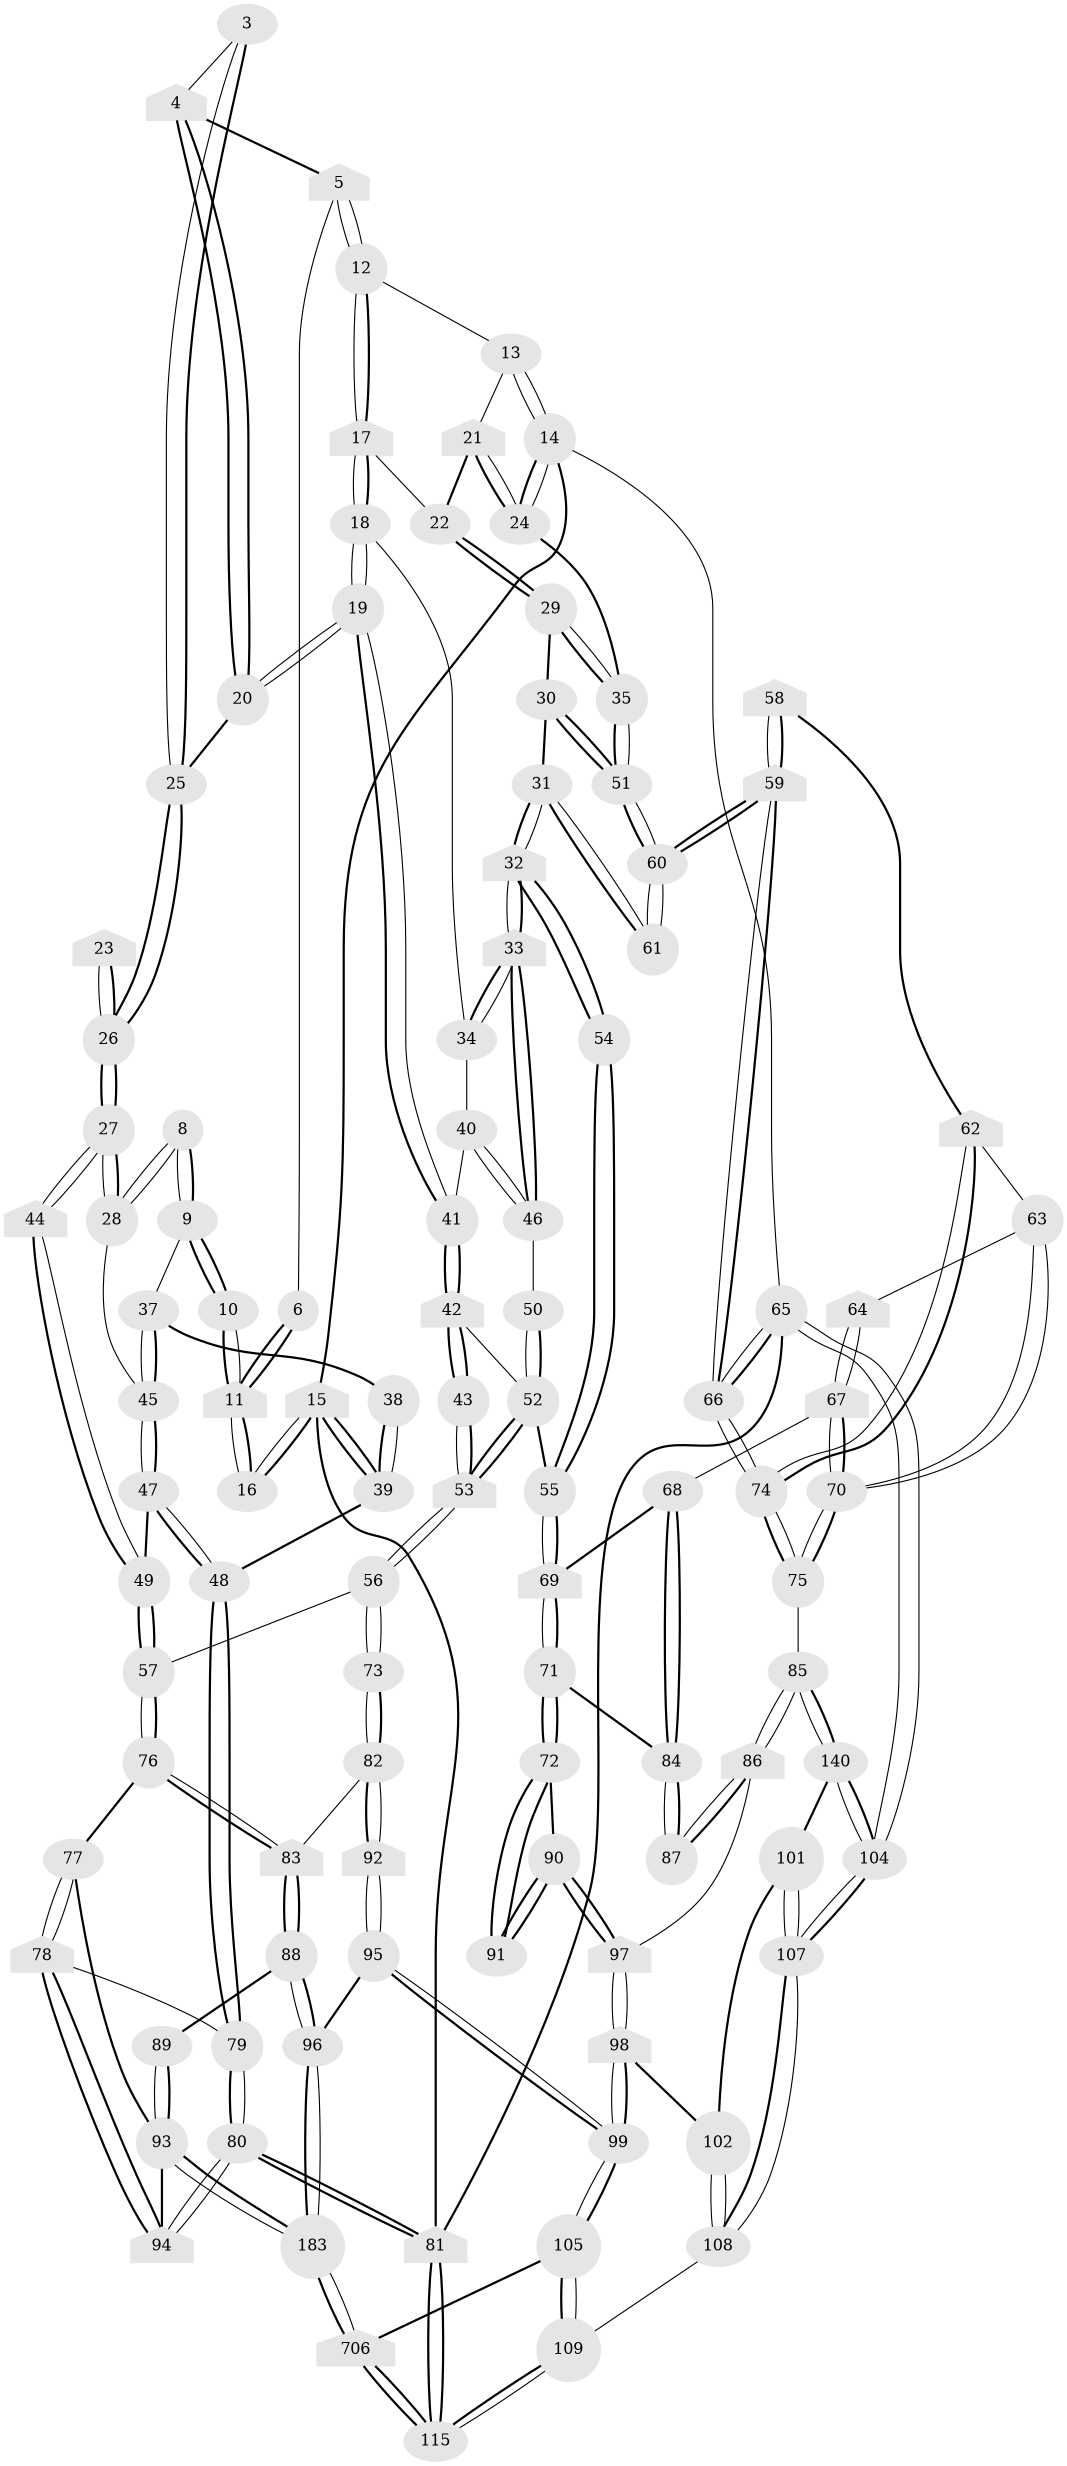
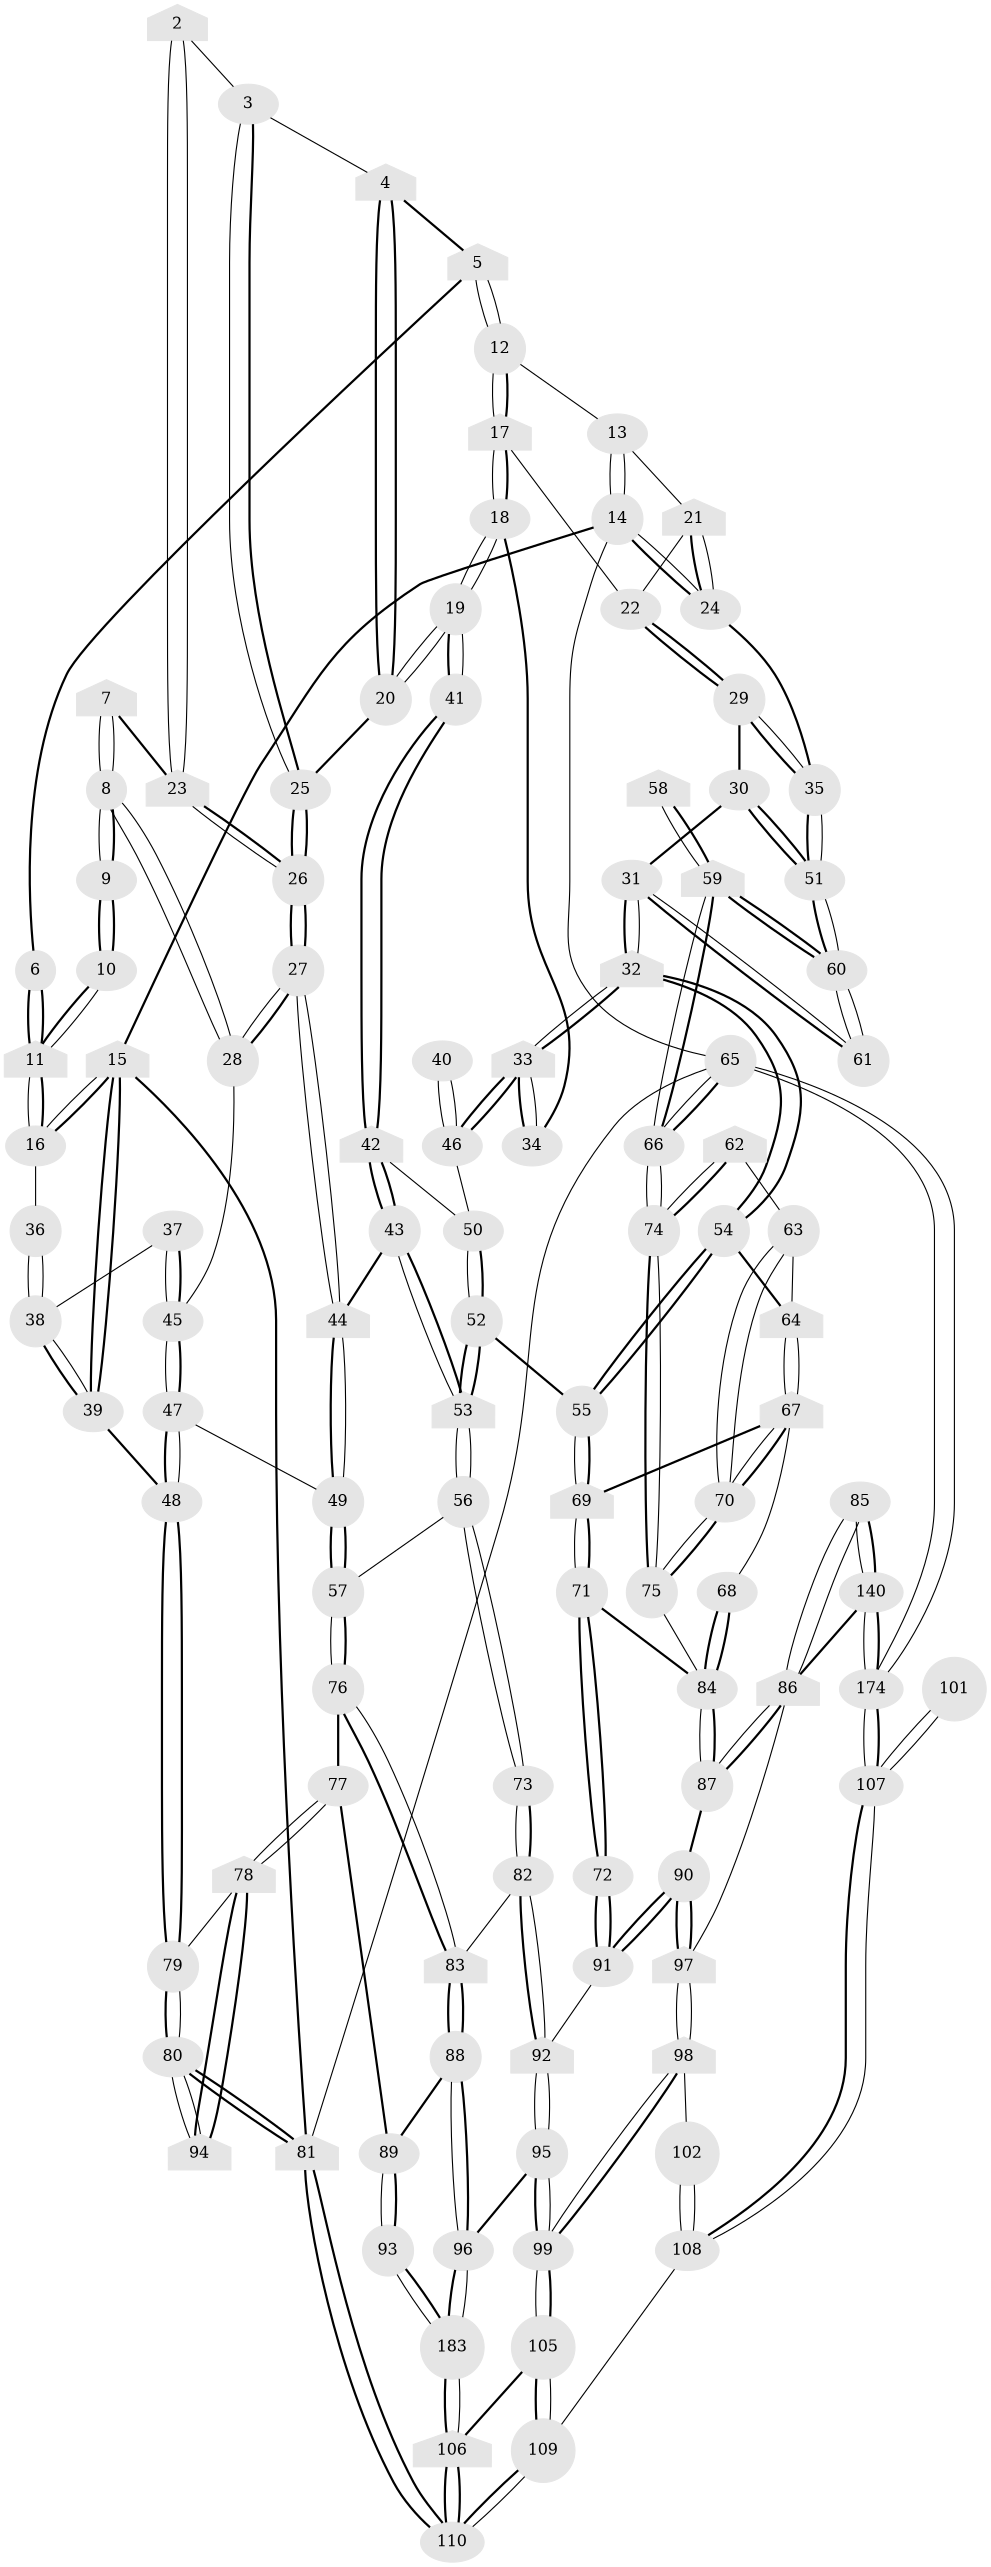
  graph {
    node [color=gray90 shape=ellipse style=filled]
    edge [style=bold]
+   2 [shape=house]
    3
    23 [shape=house]
+   7 [shape=house]
    8 [shape=circle]
    4 [shape=house]
    25
    26 [shape=circle]
    5 [shape=house]
    20 [shape=circle]
    6 [shape=circle]
    12 [shape=circle]
    11 [shape=house]
    13
    17 [shape=house]
    16
    9
    28 [shape=circle]
    10
    37
    45
    38 [shape=circle]
+   36 [shape=circle]
    14 [shape=circle]
    21 [shape=house]
    18
    22
    15 [shape=house]
    24
    65 [shape=circle]
    39
    81 [shape=house]
    35 [shape=circle]
    66
-   104
+   104 [label=174]
    48
-   110 [label=115]
+   110
    19 [shape=circle]
    34
    29 [shape=circle]
    41 [shape=circle]
    40
    42 [shape=house]
    30
    27 [shape=circle]
    51
    44 [shape=house]
    49 [shape=circle]
    47
    31
    32 [shape=house]
    61 [shape=circle]
    60
    33 [shape=house]
    54 [shape=circle]
    46
    55 [shape=circle]
    64 [shape=house]
    50
    79 [shape=circle]
    43 [shape=circle]
    53 [shape=house]
    52 [shape=circle]
    56 [shape=circle]
    57 [shape=circle]
    80
    76 [shape=circle]
    69 [shape=house]
    73
    67 [shape=house]
    71 [shape=circle]
    82
    77
    83 [shape=house]
    58 [shape=house]
    59 [shape=house]
    62 [shape=house]
    63 [shape=circle]
    74 [shape=circle]
    70
    75 [shape=circle]
    68
    107
    84
    87 [shape=circle]
    72
    85
    91
    92 [shape=house]
    86 [shape=house]
    n91 [label=140]
    78 [shape=house]
    89
    88 [shape=circle]
    94 [shape=house]
    93 [shape=circle]
    95 [shape=circle]
    96
    90 [shape=circle]
    97 [shape=house]
    101 [shape=circle]
    98 [shape=house]
    n103 [label=183 shape=circle]
    99
-   106 [shape=house label=706]
+   106 [shape=house]
    105 [shape=circle]
    102 [shape=circle]
    108
    109 [shape=circle]
+   2 -- 3 [style=solid]
+   2 -- 23 [style=solid]
+   2 -- 23 [style=solid]
    3 -- 4 [style=solid]
    3 -- 25 [style=solid]
    3 -- 25
    23 -- 26 [style=solid]
    23 -- 26
+   7 -- 23
+   7 -- 8 [style=solid]
+   7 -- 8 [style=solid]
    8 -- 9 [style=solid]
    8 -- 9
    8 -- 28 [style=solid]
    8 -- 28 [style=solid]
    4 -- 5
    4 -- 20
    4 -- 20
    25 -- 26
    25 -- 26
    26 -- 27
    26 -- 27
-   5 -- 6 [style=solid]
+   5 -- 6
    5 -- 12 [style=solid]
    5 -- 12 [style=solid]
    20 -- 25
    6 -- 11
    6 -- 11
    12 -- 13 [style=solid]
    12 -- 17 [style=solid]
    12 -- 17
    11 -- 16 [style=solid]
    11 -- 16
    13 -- 14 [style=solid]
    13 -- 14 [style=solid]
    13 -- 21 [style=solid]
    17 -- 18 [style=solid]
    17 -- 18
    17 -- 22 [style=solid]
+   16 -- 36 [style=solid]
    9 -- 10
    9 -- 10
-   9 -- 37 [style=solid]
    28 -- 45 [style=solid]
    10 -- 11
    10 -- 11 [style=solid]
    37 -- 45 [style=solid]
    37 -- 45
-   37 -- 38
+   37 -- 38 [style=solid]
    45 -- 47 [style=solid]
    45 -- 47
    38 -- 39
    38 -- 39 [style=solid]
+   36 -- 38 [style=solid]
+   36 -- 38 [style=solid]
    14 -- 15
    14 -- 24
    14 -- 24 [style=solid]
    14 -- 65 [style=solid]
-   21 -- 22
+   21 -- 22 [style=solid]
    21 -- 24
    21 -- 24 [style=solid]
    18 -- 19 [style=solid]
    18 -- 19 [style=solid]
-   18 -- 34 [style=solid]
+   18 -- 34
    22 -- 29
    22 -- 29
    15 -- 16 [style=solid]
    15 -- 16
    15 -- 39
    15 -- 39
    15 -- 81
    24 -- 35
-   65 -- 81
+   65 -- 81 [style=solid]
    65 -- 66 [style=solid]
    65 -- 66
    65 -- 104 [style=solid]
    65 -- 104 [style=solid]
    39 -- 48
    81 -- 110
    81 -- 110
    35 -- 51
    35 -- 51 [style=solid]
    66 -- 74 [style=solid]
    66 -- 74 [style=solid]
    104 -- 107 [style=solid]
    104 -- 107
    48 -- 79
    48 -- 79
    19 -- 20 [style=solid]
    19 -- 20 [style=solid]
    19 -- 41
    19 -- 41 [style=solid]
-   34 -- 40 [style=solid]
    29 -- 35
    29 -- 35 [style=solid]
    29 -- 30
    41 -- 42
    41 -- 42
-   40 -- 41 [style=solid]
    40 -- 46 [style=solid]
    40 -- 46 [style=solid]
-   42 -- 52 [style=solid]
+   42 -- 50 [style=solid]
    42 -- 43
    42 -- 43
    30 -- 51
    30 -- 51
    30 -- 31
    27 -- 28 [style=solid]
    27 -- 28
    27 -- 44 [style=solid]
    27 -- 44 [style=solid]
    51 -- 60
    51 -- 60 [style=solid]
    44 -- 49
    44 -- 49 [style=solid]
    49 -- 57
    49 -- 57
    47 -- 48
    47 -- 48 [style=solid]
-   47 -- 49
+   47 -- 49 [style=solid]
    31 -- 32
    31 -- 32 [style=solid]
    31 -- 61
    31 -- 61 [style=solid]
    32 -- 33 [style=solid]
    32 -- 33
    32 -- 54
    32 -- 54
    60 -- 61 [style=solid]
    60 -- 61 [style=solid]
    33 -- 34
    33 -- 34 [style=solid]
    33 -- 46
    33 -- 46
    54 -- 55
    54 -- 55
+   54 -- 64
    46 -- 50 [style=solid]
    55 -- 69 [style=solid]
    55 -- 69
    64 -- 67 [style=solid]
    64 -- 67 [style=solid]
    50 -- 52 [style=solid]
    50 -- 52
    79 -- 80
    79 -- 80 [style=solid]
+   43 -- 44
    43 -- 53 [style=solid]
    43 -- 53
    53 -- 56 [style=solid]
    53 -- 56 [style=solid]
    52 -- 55
    52 -- 53
    52 -- 53
    56 -- 57 [style=solid]
    56 -- 73 [style=solid]
    56 -- 73 [style=solid]
    57 -- 76 [style=solid]
    57 -- 76
    80 -- 81
    80 -- 81
    80 -- 94 [style=solid]
    80 -- 94 [style=solid]
    76 -- 77
    76 -- 83
    76 -- 83 [style=solid]
    69 -- 71 [style=solid]
    69 -- 71
    73 -- 82 [style=solid]
    73 -- 82
    67 -- 70 [style=solid]
    67 -- 70
    67 -- 68 [style=solid]
    71 -- 84
    71 -- 72
    71 -- 72
    82 -- 83 [style=solid]
    82 -- 92
    82 -- 92 [style=solid]
    77 -- 78 [style=solid]
    77 -- 78 [style=solid]
-   77 -- 93
+   77 -- 89
    83 -- 88
    83 -- 88
    58 -- 59 [style=solid]
    58 -- 59
-   58 -- 62
    59 -- 66 [style=solid]
    59 -- 66
    59 -- 60
    59 -- 60
    62 -- 63 [style=solid]
    62 -- 74 [style=solid]
    62 -- 74
    63 -- 64 [style=solid]
    63 -- 70 [style=solid]
    63 -- 70 [style=solid]
    74 -- 75
    74 -- 75 [style=solid]
    70 -- 75 [style=solid]
    70 -- 75
-   75 -- 85 [style=solid]
-   68 -- 69
+   75 -- 84 [style=solid]
+   67 -- 69
    68 -- 84
    68 -- 84
    107 -- 108
    107 -- 108 [style=solid]
    84 -- 87 [style=solid]
    84 -- 87
-   72 -- 90
+   87 -- 90
    72 -- 91
    72 -- 91
    85 -- 86 [style=solid]
    85 -- 86 [style=solid]
    85 -- n91 [style=solid]
    85 -- n91
+   91 -- 92 [style=solid]
    92 -- 95 [style=solid]
    92 -- 95 [style=solid]
    86 -- 87 [style=solid]
    86 -- 87
    86 -- 97 [style=solid]
    n91 -- 104 [style=solid]
    n91 -- 104
-   n91 -- 101
+   n91 -- 86
    78 -- 79 [style=solid]
    78 -- 94
    78 -- 94
    89 -- 93 [style=solid]
    89 -- 93
    88 -- 89
    88 -- 96 [style=solid]
    88 -- 96
-   93 -- 94
    93 -- n103 [style=solid]
    93 -- n103
    95 -- 96
    95 -- 99
    95 -- 99 [style=solid]
    96 -- n103
    96 -- n103 [style=solid]
    90 -- 91
    90 -- 91
    90 -- 97
    90 -- 97
    97 -- 98 [style=solid]
    97 -- 98 [style=solid]
    101 -- 107 [style=solid]
    101 -- 107 [style=solid]
-   101 -- 102
    98 -- 99 [style=solid]
    98 -- 99
-   98 -- 102
+   98 -- 102 [style=solid]
    n103 -- 106
    n103 -- 106 [style=solid]
    99 -- 105 [style=solid]
    99 -- 105
    106 -- 110
    106 -- 110
    105 -- 106
    105 -- 109
    105 -- 109 [style=solid]
    102 -- 108 [style=solid]
    102 -- 108 [style=solid]
    108 -- 109 [style=solid]
    109 -- 110
    109 -- 110 [style=solid]
  }
